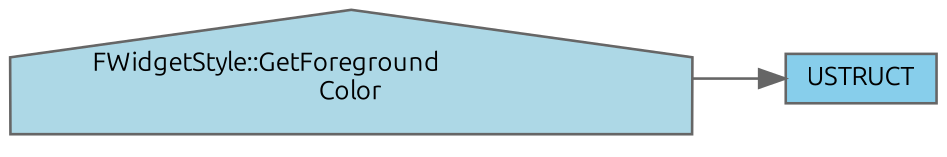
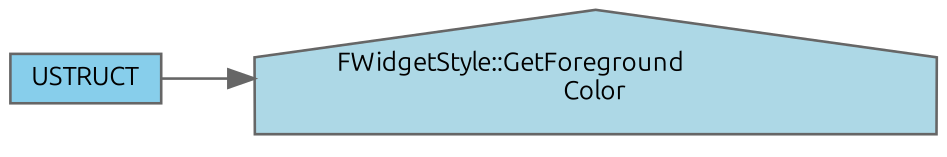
  digraph {
    rankdir=RL
    fontname=Ubuntu
    node [fontname=Ubuntu fontsize=10 style=filled]
    n1 [color=gray40 fillcolor=lightblue fontcolor=black height=0.2 label="FWidgetStyle::GetForeground\lColor" shape=house width=0.4]
    n2 [color=grey40 fillcolor=skyblue height=0.2 label=USTRUCT shape=box width=0.4]
-   n2 -> n1 [color=gray40 dir=back fontname=Ubuntu fontsize=10 labelfontname=Helvetica labelfontsize=10 style=solid]
+   n1 -> n2 [color=gray40 dir=back fontname=Ubuntu fontsize=10 labelfontname=Helvetica labelfontsize=10 style=solid]
  }
